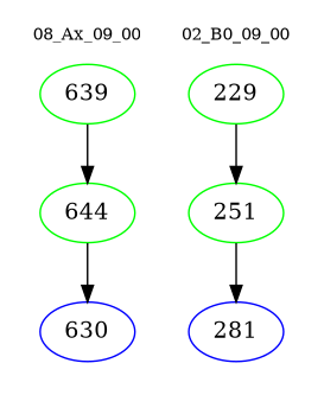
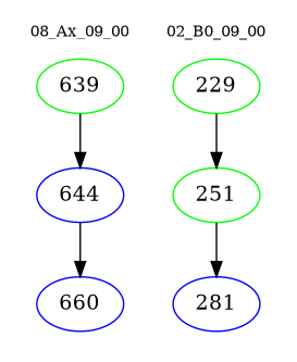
  digraph {
    node [color=green]
    edge [color=black]
    n1 [label=639]
-   n2 [label=644]
-   n3 [color=blue label=630]
+   n2 [color=blue label=644]
+   n3 [color=blue label=660]
    n4 [label=229]
    n5 [label=251]
    n6 [color=blue label=281]
    subgraph cluster_1 {
      color=white
      fontsize=10
      label="08_Ax_09_00"
      n1
      n2
      n3
    }
    subgraph cluster_2 {
      color=white
      fontsize=10
      label="02_B0_09_00"
      n4
      n5
      n6
    }
    n1 -> n2
    n2 -> n3
    n4 -> n5
    n5 -> n6
  }
